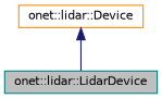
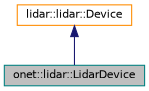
  digraph {
    node [fontname=Helvetica fontsize=10 shape=record style=filled]
    n1 [color=teal fillcolor=grey75 fontcolor=black height=0.2 label="onet::lidar::LidarDevice" width=0.4]
-   n2 [color=darkorange fillcolor=white height=0.2 label="onet::lidar::Device" width=0.4]
+   n2 [color=darkorange fillcolor=white height=0.2 label="lidar::lidar::Device" width=0.4]
    n2 -> n1 [color=midnightblue dir=back fontname=Helvetica fontsize=10 labelfontname=Helvetica labelfontsize=10 style=solid]
  }
